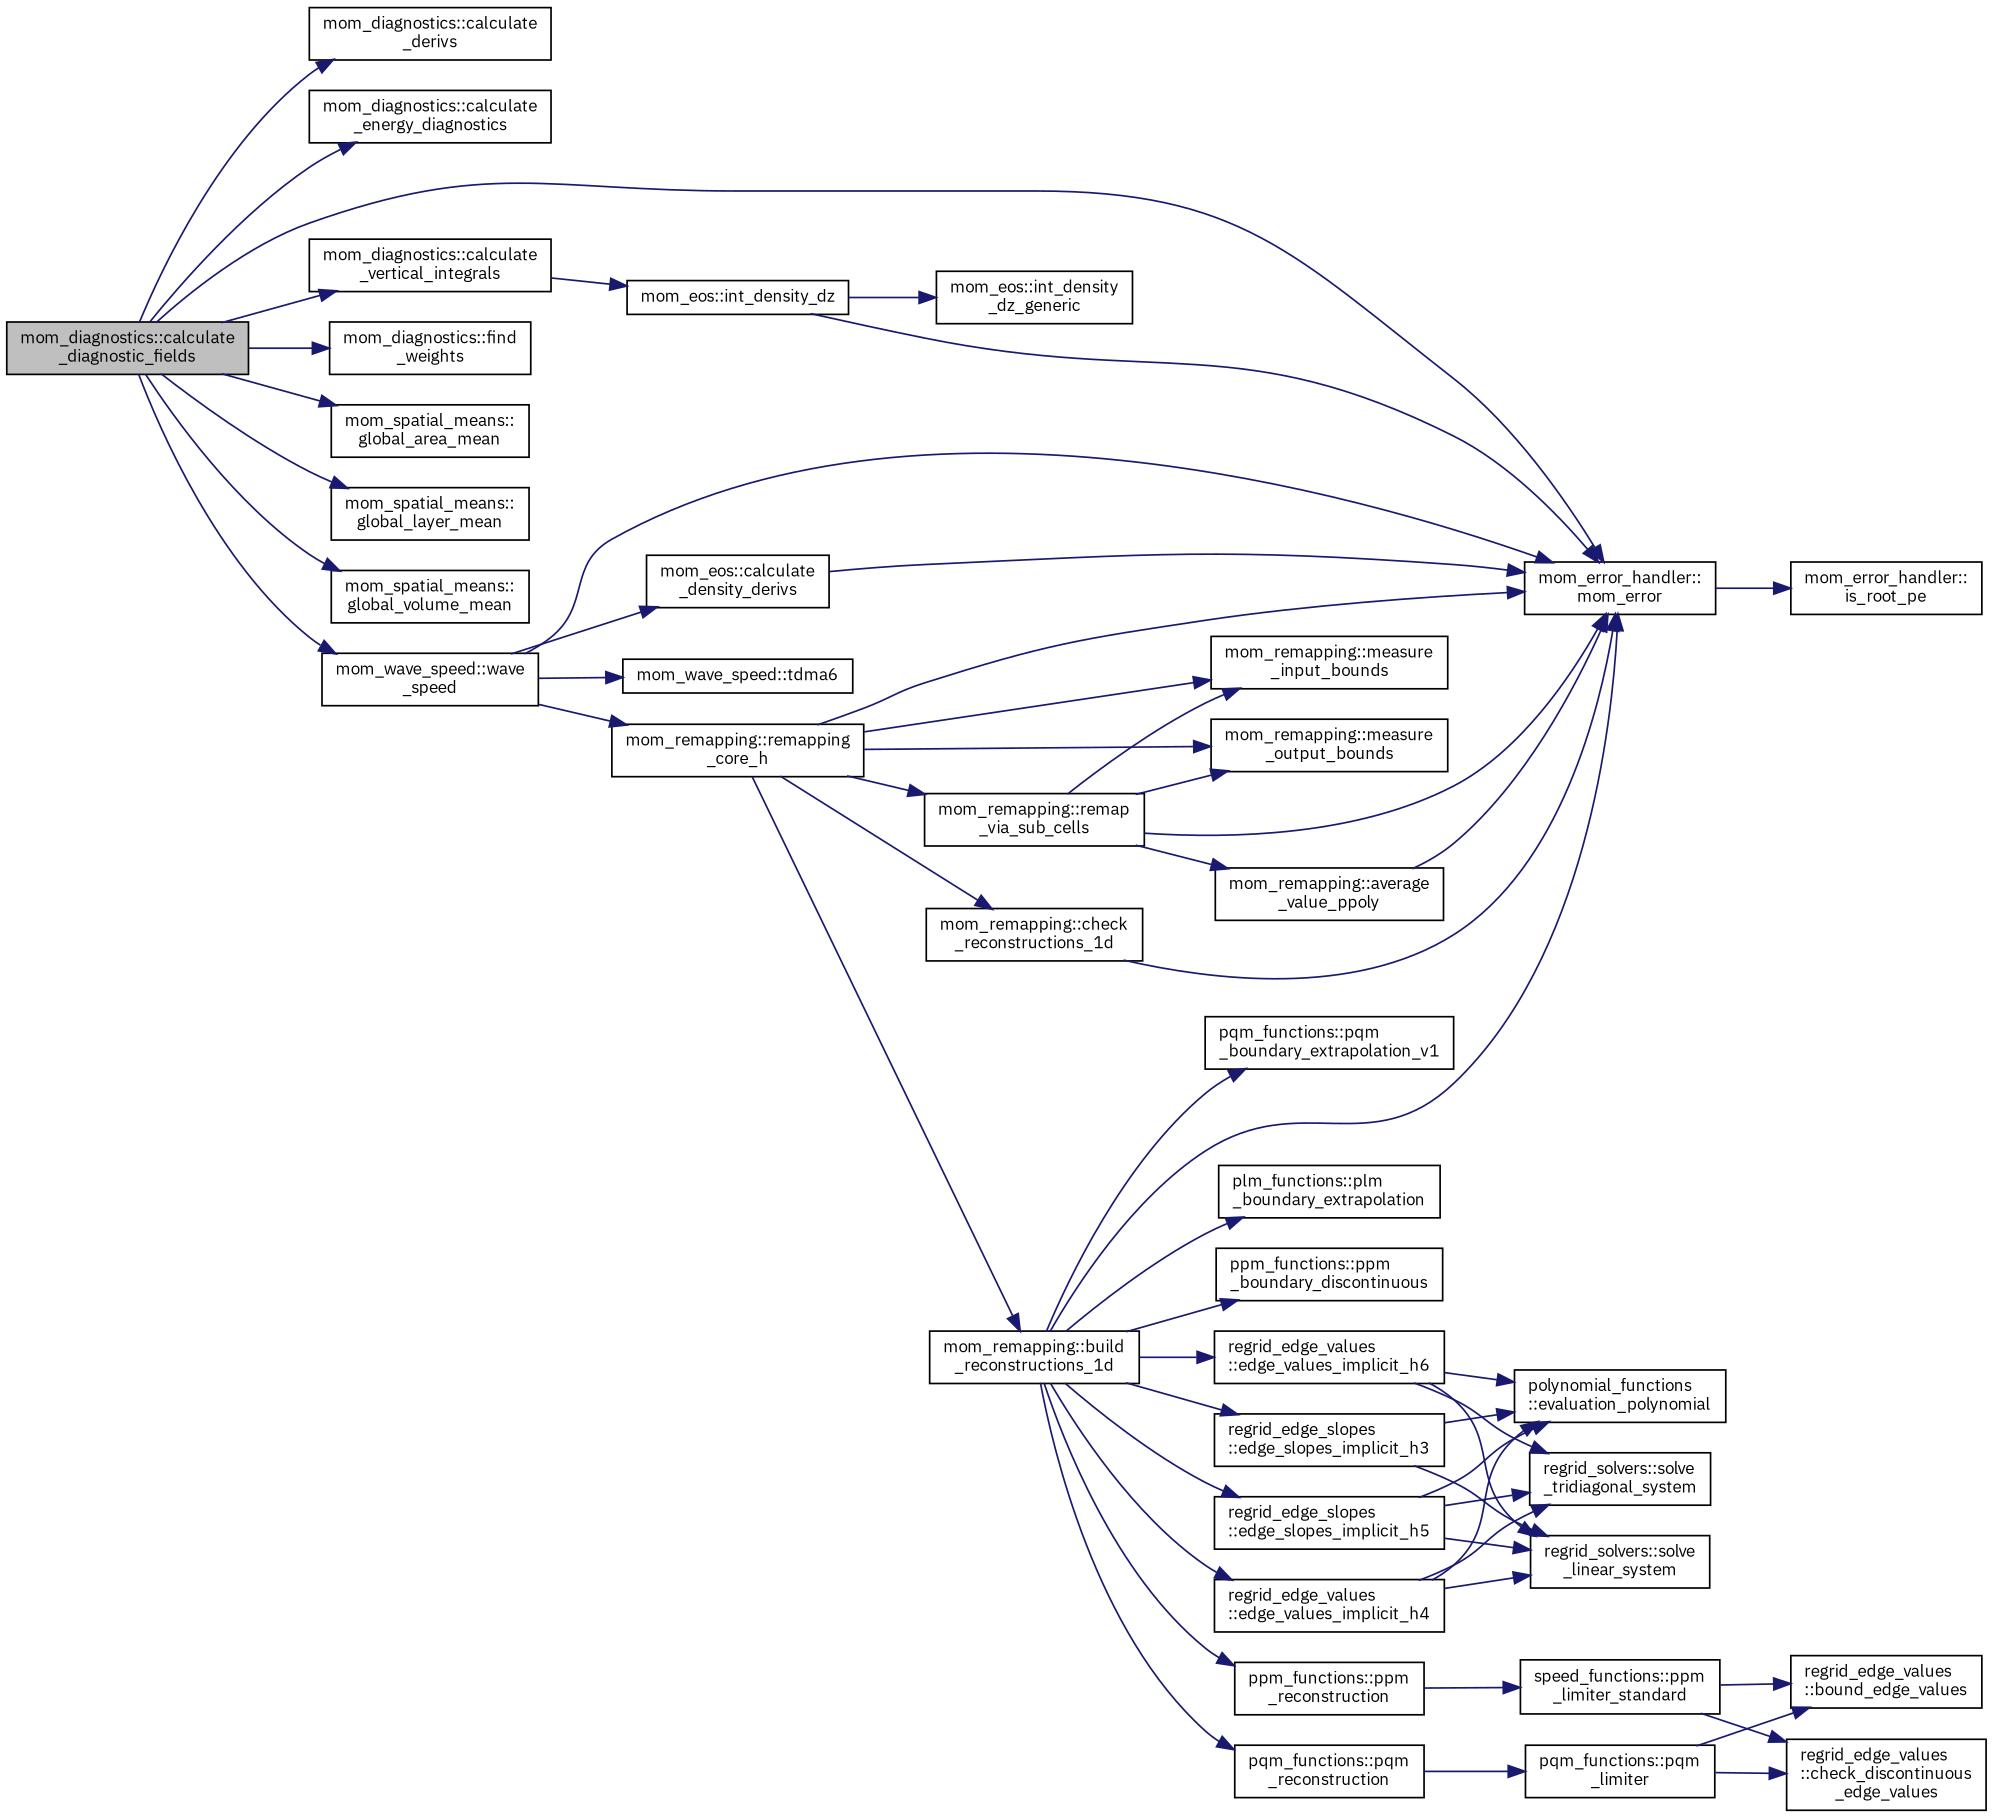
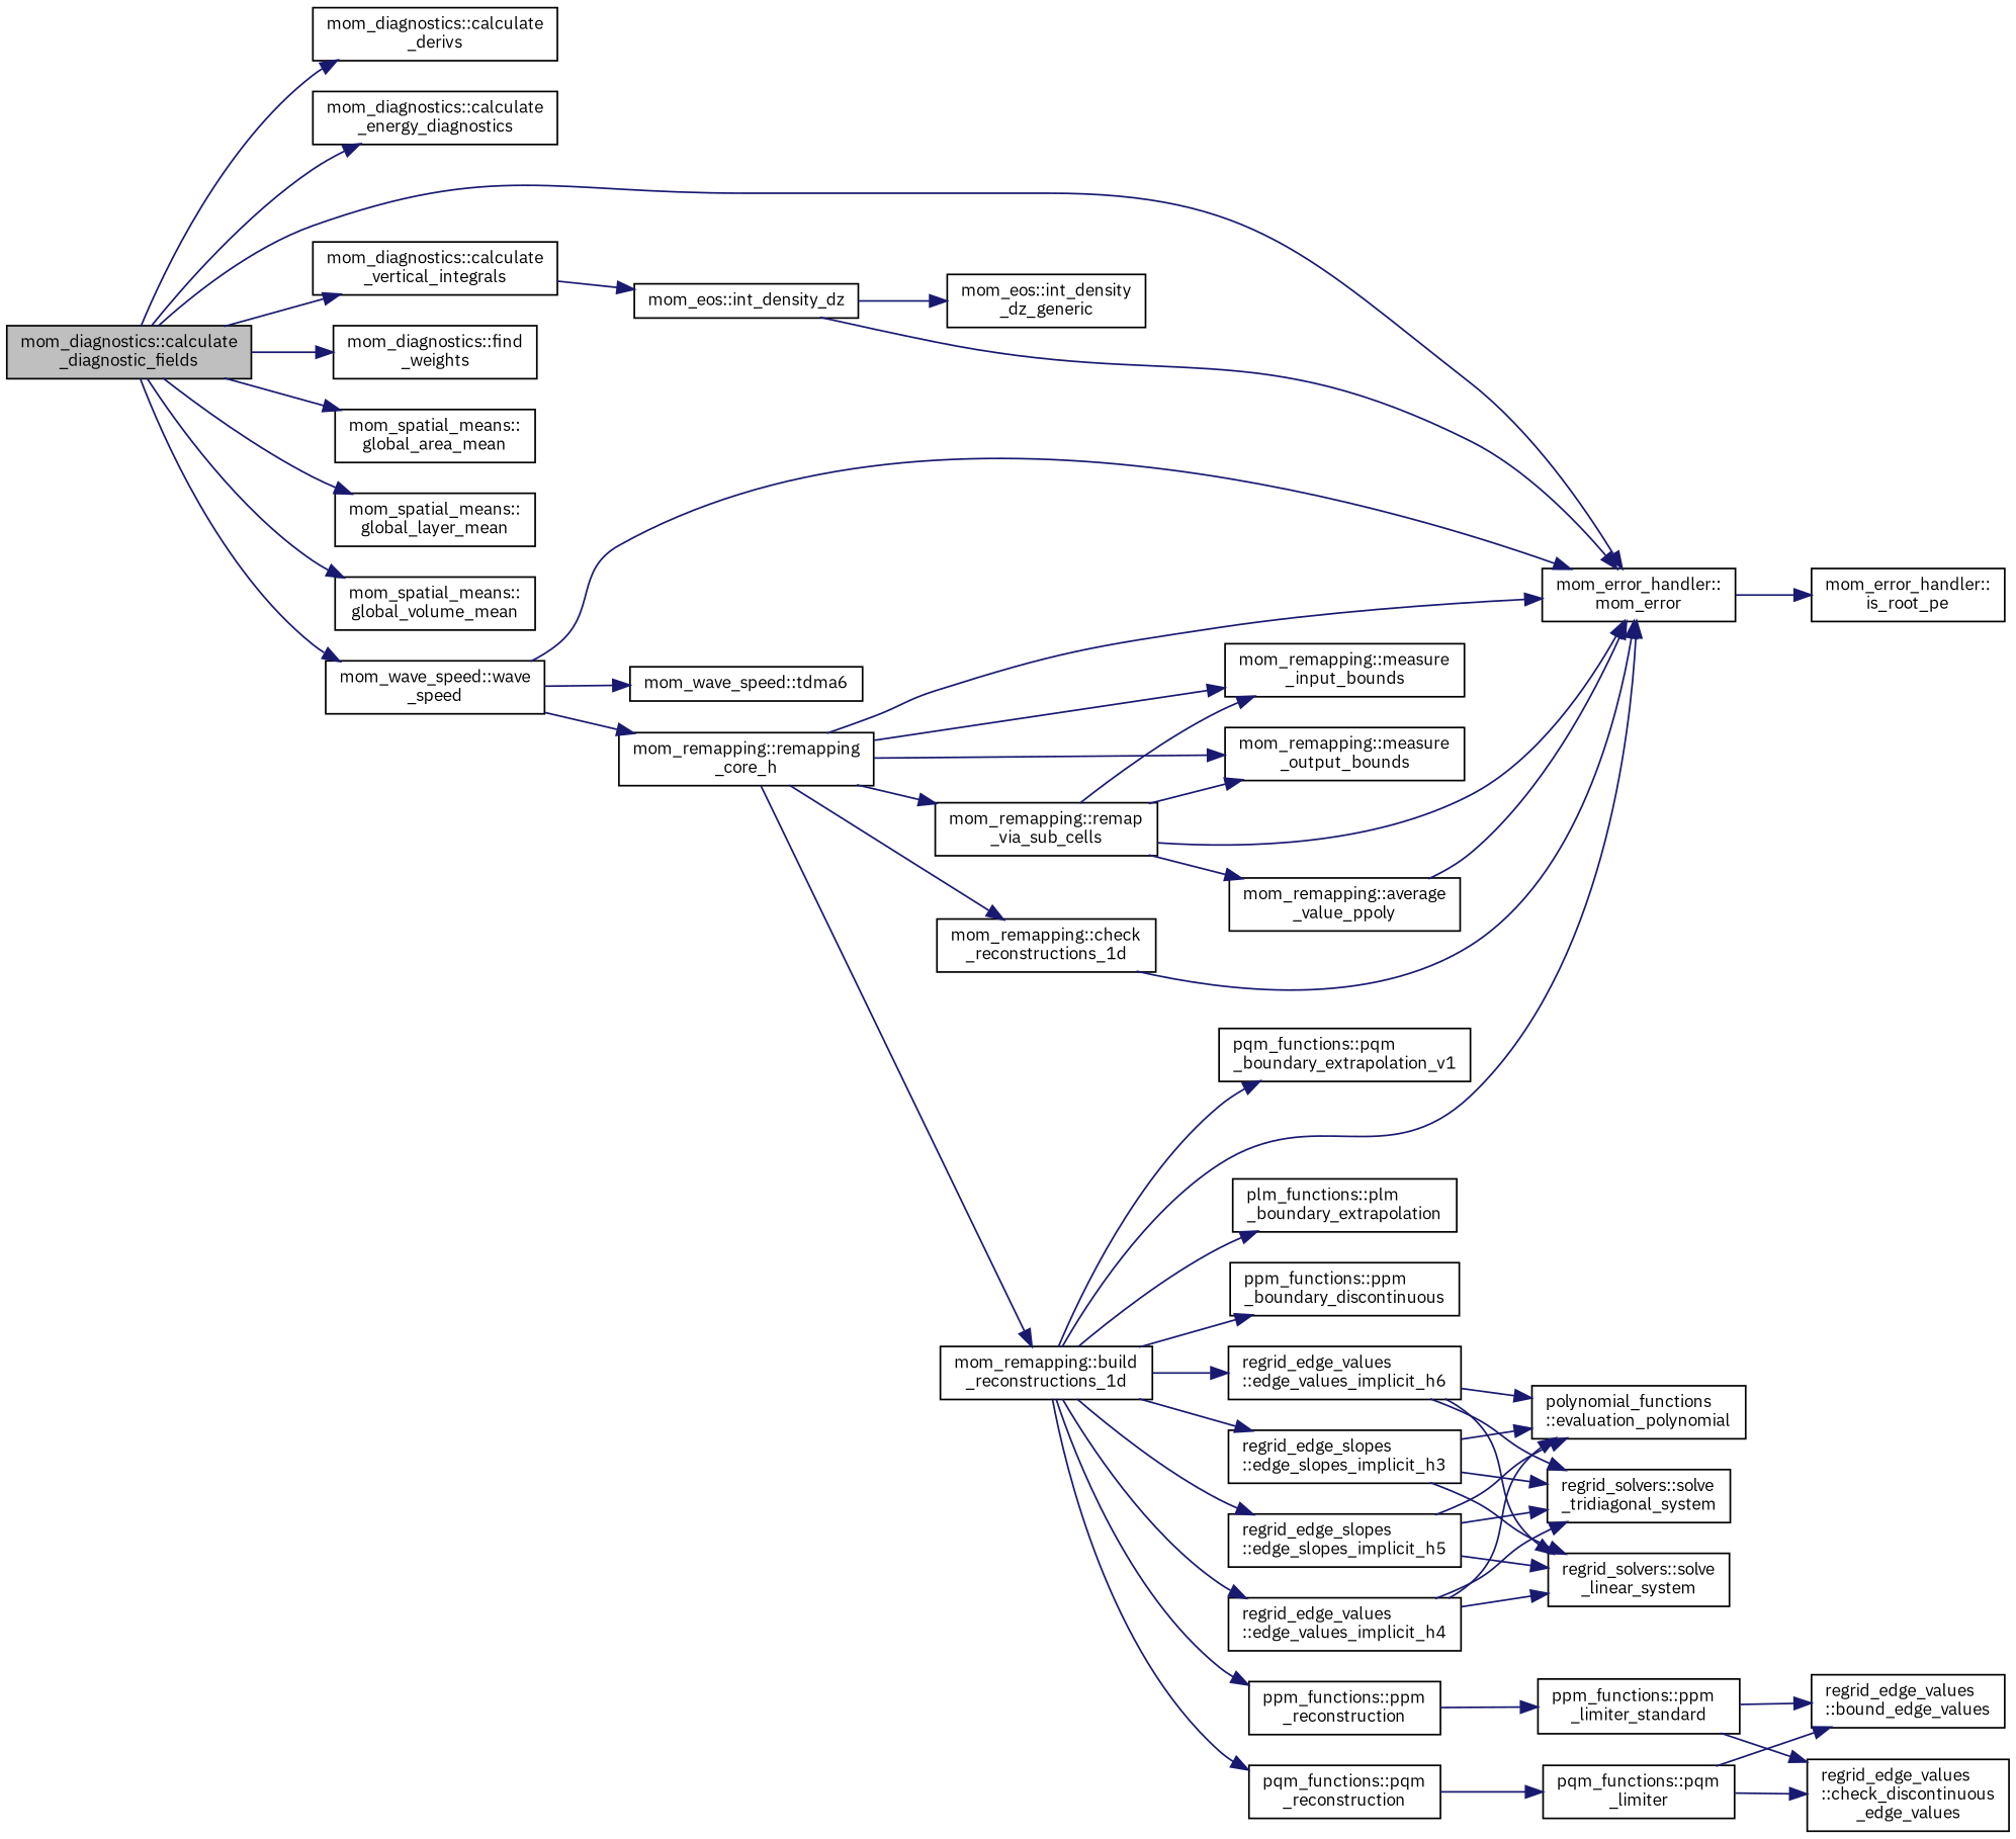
  digraph {
    fontname="IBM Plex Sans"
    rankdir=LR
    node [color=black fillcolor=white fontname="IBM Plex Sans" fontsize=10 shape=record style=filled]
    edge [color=midnightblue fontname="IBM Plex Sans" fontsize=10 labelfontname=Helvetica labelfontsize=10 style=solid]
    n1 [fillcolor=grey75 fontcolor=black height=0.2 label="mom_diagnostics::calculate\l_diagnostic_fields" width=0.4]
    n2 [height=0.2 label="mom_diagnostics::calculate\l_derivs" width=0.4]
    n3 [height=0.2 label="mom_diagnostics::calculate\l_energy_diagnostics" width=0.4]
    n4 [height=0.2 label="mom_diagnostics::calculate\l_vertical_integrals" width=0.4]
    n5 [height=0.2 label="mom_error_handler::\lmom_error" width=0.4]
    n6 [height=0.2 label="mom_diagnostics::find\l_weights" width=0.4]
    n7 [height=0.2 label="mom_spatial_means::\lglobal_area_mean" width=0.4]
    n8 [height=0.2 label="mom_spatial_means::\lglobal_layer_mean" width=0.4]
    n9 [height=0.2 label="mom_spatial_means::\lglobal_volume_mean" width=0.4]
    n10 [height=0.2 label="mom_wave_speed::wave\l_speed" width=0.4]
    n11 [height=0.2 label="mom_eos::int_density_dz" width=0.4]
    n12 [height=0.2 label="mom_error_handler::\lis_root_pe" width=0.4]
-   n13 [height=0.2 label="mom_eos::calculate\l_density_derivs" width=0.4]
    n14 [height=0.2 label="mom_wave_speed::tdma6" width=0.4]
    n15 [height=0.2 label="mom_remapping::remapping\l_core_h" width=0.4]
    n16 [height=0.2 label="mom_eos::int_density\l_dz_generic" width=0.4]
    n17 [height=0.2 label="mom_remapping::build\l_reconstructions_1d" width=0.4]
    n18 [height=0.2 label="mom_remapping::check\l_reconstructions_1d" width=0.4]
    n19 [height=0.2 label="mom_remapping::remap\l_via_sub_cells" width=0.4]
    n20 [height=0.2 label="mom_remapping::measure\l_input_bounds" width=0.4]
    n21 [height=0.2 label="mom_remapping::measure\l_output_bounds" width=0.4]
    n22 [height=0.2 label="plm_functions::plm\l_boundary_extrapolation" width=0.4]
    n23 [height=0.2 label="ppm_functions::ppm\l_reconstruction" width=0.4]
    n24 [height=0.2 label="ppm_functions::ppm\l_boundary_discontinuous" width=0.4]
    n25 [height=0.2 label="regrid_edge_values\l::edge_values_implicit_h4" width=0.4]
    n26 [height=0.2 label="regrid_edge_slopes\l::edge_slopes_implicit_h3" width=0.4]
    n27 [height=0.2 label="pqm_functions::pqm\l_reconstruction" width=0.4]
    n28 [height=0.2 label="pqm_functions::pqm\l_boundary_extrapolation_v1" width=0.4]
    n29 [height=0.2 label="regrid_edge_values\l::edge_values_implicit_h6" width=0.4]
    n30 [height=0.2 label="regrid_edge_slopes\l::edge_slopes_implicit_h5" width=0.4]
    n31 [height=0.2 label="mom_remapping::average\l_value_ppoly" width=0.4]
-   n32 [height=0.2 label="speed_functions::ppm\l_limiter_standard" width=0.4]
+   n32 [height=0.2 label="ppm_functions::ppm\l_limiter_standard" width=0.4]
    n33 [height=0.2 label="regrid_solvers::solve\l_linear_system" width=0.4]
    n34 [height=0.2 label="polynomial_functions\l::evaluation_polynomial" width=0.4]
    n35 [height=0.2 label="regrid_solvers::solve\l_tridiagonal_system" width=0.4]
    n36 [height=0.2 label="pqm_functions::pqm\l_limiter" width=0.4]
    n37 [height=0.2 label="regrid_edge_values\l::bound_edge_values" width=0.4]
    n38 [height=0.2 label="regrid_edge_values\l::check_discontinuous\l_edge_values" width=0.4]
    n1 -> n2
    n1 -> n3
    n1 -> n4
    n1 -> n5
    n1 -> n6
    n1 -> n7
    n1 -> n8
    n1 -> n9
    n1 -> n10
    n4 -> n11
    n5 -> n12
    n10 -> n5
-   n10 -> n13
    n10 -> n14
    n10 -> n15
    n11 -> n5
    n11 -> n16
-   n13 -> n5
    n15 -> n5
    n15 -> n17
    n15 -> n18
    n15 -> n19
    n15 -> n20
    n15 -> n21
    n17 -> n5
    n17 -> n22
    n17 -> n23
    n17 -> n24
    n17 -> n25
    n17 -> n26
    n17 -> n27
    n17 -> n28
    n17 -> n29
    n17 -> n30
    n18 -> n5
    n19 -> n5
    n19 -> n20
    n19 -> n21
    n19 -> n31
    n23 -> n32
    n25 -> n33
    n25 -> n34
    n25 -> n35
    n26 -> n33
    n26 -> n34
+   n26 -> n35
    n27 -> n36
    n29 -> n33
    n29 -> n34
    n29 -> n35
    n30 -> n33
    n30 -> n34
    n30 -> n35
    n31 -> n5
    n32 -> n37
    n32 -> n38
    n36 -> n37
    n36 -> n38
  }
